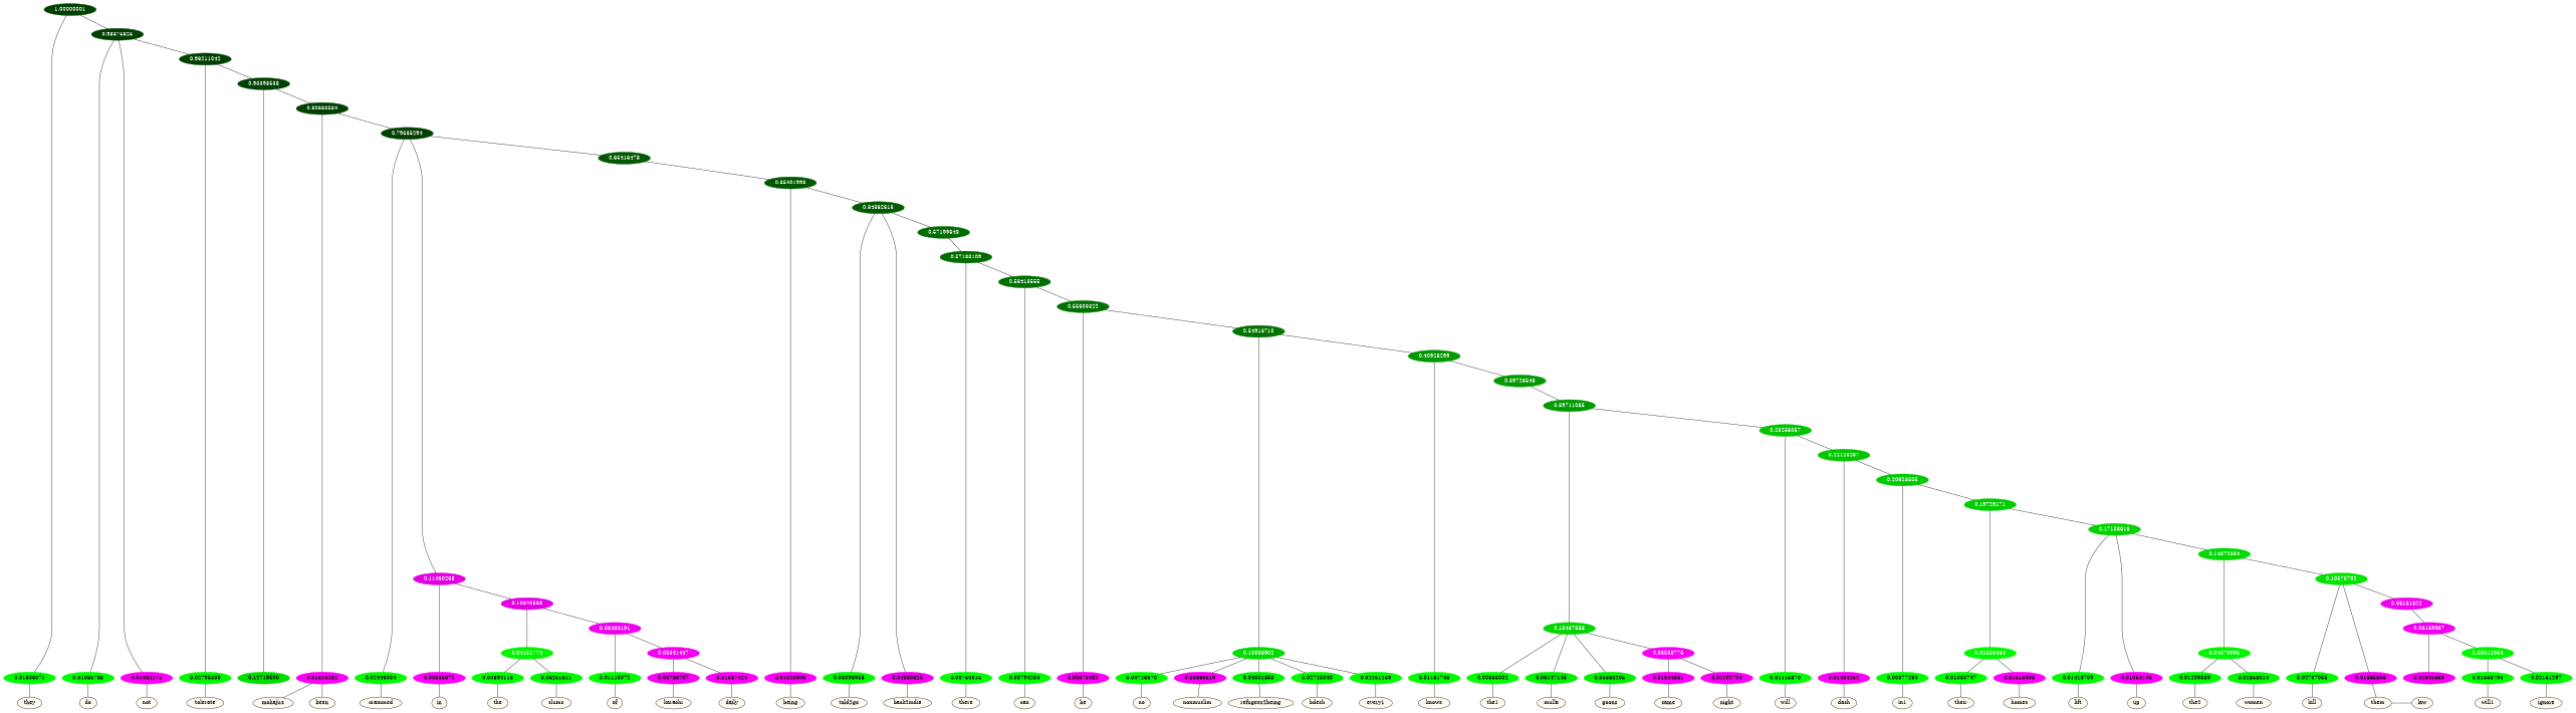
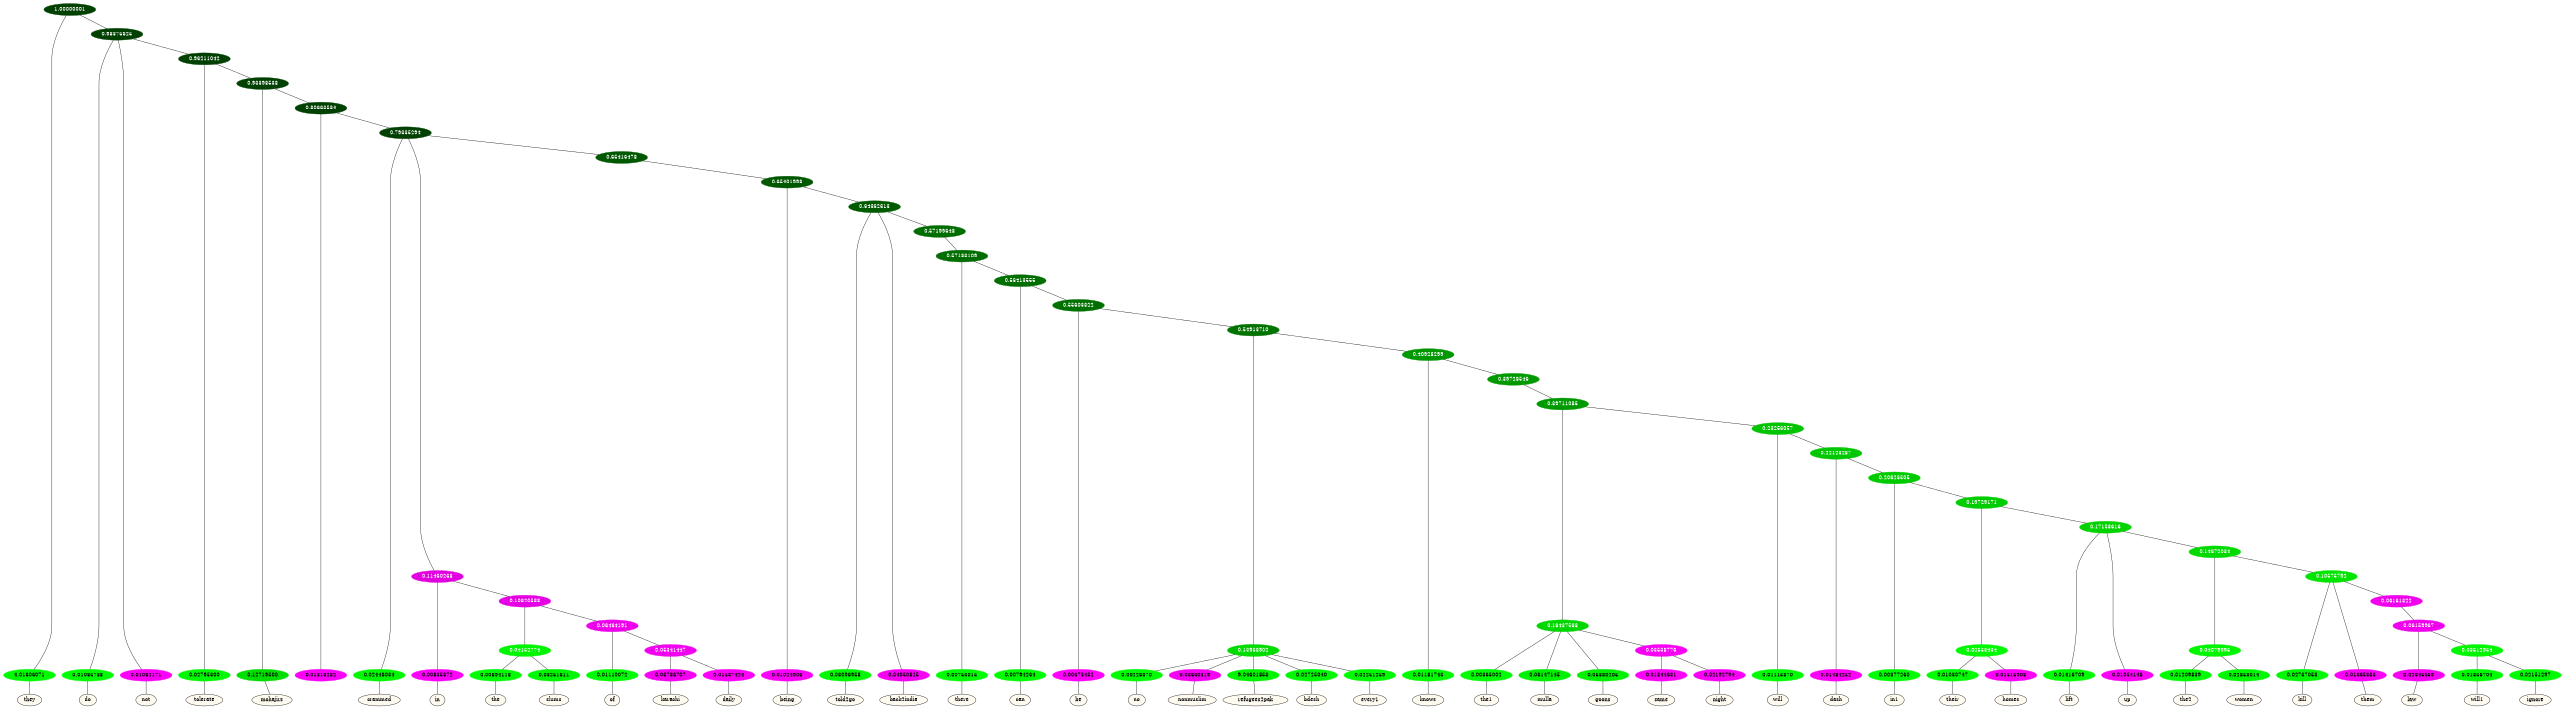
  graph {
    fontname="DejaVu Serif"
    node [color=black fontname="DejaVu Serif" format=png nodesep=0.001 ordering=out overlap_scaling=0.01 ranksep=0.001 style=filled]
    edge [fontname="DejaVu Serif"]
    n1 [fillcolor=floralwhite height=0.15 label=they style="filled,solid" width=0.15]
    n2 [fillcolor=floralwhite height=0.15 label=do style="filled,solid" width=0.15]
    n3 [fillcolor=floralwhite height=0.15 label=not style="filled,solid" width=0.15]
    n4 [fillcolor=floralwhite height=0.15 label=tolerate style="filled,solid" width=0.15]
    n5 [fillcolor=floralwhite height=0.15 label=mohajirs style="filled,solid" width=0.15]
-   n6 [fillcolor=floralwhite height=0.15 label=been style="filled,solid" width=0.15]
    n7 [fillcolor=floralwhite height=0.15 label=crammed style="filled,solid" width=0.15]
    n8 [fillcolor=floralwhite height=0.15 label=in style="filled,solid" width=0.15]
    n9 [fillcolor=floralwhite height=0.15 label=the style="filled,solid" width=0.15]
    n10 [fillcolor=floralwhite height=0.15 label=slums style="filled,solid" width=0.15]
    n11 [fillcolor=floralwhite height=0.15 label=of style="filled,solid" width=0.15]
    n12 [fillcolor=floralwhite height=0.15 label=karachi style="filled,solid" width=0.15]
    n13 [fillcolor=floralwhite height=0.15 label=daily style="filled,solid" width=0.15]
    n14 [fillcolor=floralwhite height=0.15 label=being style="filled,solid" width=0.15]
    n15 [fillcolor=floralwhite height=0.15 label=told2go style="filled,solid" width=0.15]
    n16 [fillcolor=floralwhite height=0.15 label=back2india style="filled,solid" width=0.15]
    n17 [fillcolor=floralwhite height=0.15 label=there style="filled,solid" width=0.15]
    n18 [fillcolor=floralwhite height=0.15 label=can style="filled,solid" width=0.15]
    n19 [fillcolor=floralwhite height=0.15 label=be style="filled,solid" width=0.15]
    n20 [fillcolor=floralwhite height=0.15 label=no style="filled,solid" width=0.15]
    n21 [fillcolor=floralwhite height=0.15 label=nonmuslim style="filled,solid" width=0.15]
-   n22 [fillcolor=floralwhite height=0.15 label=refugees2being style="filled,solid" width=0.15]
+   n22 [fillcolor=floralwhite height=0.15 label=refugees2pak style="filled,solid" width=0.15]
    n23 [fillcolor=floralwhite height=0.15 label=bdesh style="filled,solid" width=0.15]
    n24 [fillcolor=floralwhite height=0.15 label=every1 style="filled,solid" width=0.15]
    n25 [fillcolor=floralwhite height=0.15 label=knows style="filled,solid" width=0.15]
    n26 [fillcolor=floralwhite height=0.15 label=the1 style="filled,solid" width=0.15]
    n27 [fillcolor=floralwhite height=0.15 label=same style="filled,solid" width=0.15]
    n28 [fillcolor=floralwhite height=0.15 label=night style="filled,solid" width=0.15]
    n29 [fillcolor=floralwhite height=0.15 label=mulla style="filled,solid" width=0.15]
    n30 [fillcolor=floralwhite height=0.15 label=goons style="filled,solid" width=0.15]
    n31 [fillcolor=floralwhite height=0.15 label=will style="filled,solid" width=0.15]
    n32 [fillcolor=floralwhite height=0.15 label=dash style="filled,solid" width=0.15]
    n33 [fillcolor=floralwhite height=0.15 label=in1 style="filled,solid" width=0.15]
    n34 [fillcolor=floralwhite height=0.15 label=their style="filled,solid" width=0.15]
    n35 [fillcolor=floralwhite height=0.15 label=homes style="filled,solid" width=0.15]
    n36 [fillcolor=floralwhite height=0.15 label=lift style="filled,solid" width=0.15]
    n37 [fillcolor=floralwhite height=0.15 label=up style="filled,solid" width=0.15]
    n38 [fillcolor=floralwhite height=0.15 label=the2 style="filled,solid" width=0.15]
    n39 [fillcolor=floralwhite height=0.15 label=women style="filled,solid" width=0.15]
    n40 [fillcolor=floralwhite height=0.15 label=kill style="filled,solid" width=0.15]
    n41 [fillcolor=floralwhite height=0.15 label=them style="filled,solid" width=0.15]
    n42 [fillcolor=floralwhite height=0.15 label=law style="filled,solid" width=0.15]
    n43 [fillcolor=floralwhite height=0.15 label=will1 style="filled,solid" width=0.15]
    n44 [fillcolor=floralwhite height=0.15 label=ignore style="filled,solid" width=0.15]
    n45 [color="0.334 1.000 0.984" fontcolor=black height=0.15 label=4.01606071 width=0.15]
    n46 [color="0.334 1.000 0.989" fontcolor=black height=0.15 label=0.01085788 width=0.15]
    n47 [color="0.835 1.000 0.989" fontcolor=black height=0.15 label=0.01062171 width=0.15]
    n48 [color="0.334 1.000 0.972" fontcolor=black height=0.15 label=0.02795300 width=0.15]
    n49 [color="0.334 1.000 0.873" fontcolor=black height=0.15 label=0.12719500 width=0.15]
    n50 [color="0.835 1.000 0.987" fontcolor=black height=0.15 label=0.01316282 width=0.15]
    n51 [color="0.334 1.000 0.976" fontcolor=black height=0.15 label=0.02446034 width=0.15]
    n52 [color="0.835 1.000 0.992" fontcolor=black height=0.15 label=0.00835672 width=0.15]
    n53 [color="0.334 1.000 0.991" fontcolor=black height=0.15 label=0.00894118 width=0.15]
    n54 [color="0.334 1.000 0.967" fontcolor=black height=0.15 label=0.03251611 width=0.15]
    n55 [color="0.334 1.000 0.989" fontcolor=black height=0.15 label=0.01110072 width=0.15]
    n56 [color="0.835 1.000 0.962" fontcolor=black height=0.15 label=0.03786707 width=0.15]
    n57 [color="0.835 1.000 0.985" fontcolor=black height=0.15 label=0.01537424 width=0.15]
-   n58 [color="0.835 1.000 0.990" fontcolor=black height=0.15 label=0.01023906 width=0.15]
+   n58 [color="0.835 1.000 0.990" fontcolor=black height=0.15 label=0.01024906 width=0.15]
    n59 [color="0.334 1.000 0.969" fontcolor=black height=0.15 label=0.03096958 width=0.15]
    n60 [color="0.835 1.000 0.959" fontcolor=black height=0.15 label=0.04050825 width=0.15]
    n61 [color="0.334 1.000 0.992" fontcolor=black height=0.15 label=0.00753015 width=0.15]
    n62 [color="0.334 1.000 0.992" fontcolor=black height=0.15 label=0.00794264 width=0.15]
    n63 [color="0.835 1.000 0.993" fontcolor=black height=0.15 label=0.00673432 width=0.15]
-   n64 [color="0.334 1.000 0.993" fontcolor=black height=0.15 label=0.00726870 width=0.15]
+   n64 [color="0.334 1.000 0.993" fontcolor=black height=0.15 label=0.00226870 width=0.15]
    n65 [color="0.835 1.000 0.963" fontcolor=black height=0.15 label=0.03660319 width=0.15]
    n66 [color="0.334 1.000 0.954" fontcolor=black height=0.15 label=9.04601853 width=0.15]
    n67 [color="0.334 1.000 0.973" fontcolor=black height=0.15 label=0.02725040 width=0.15]
    n68 [color="0.334 1.000 0.977" fontcolor=black height=0.15 label=0.02251259 width=0.15]
    n69 [color="0.334 1.000 0.988" fontcolor=black height=0.15 label=0.01181743 width=0.15]
    n70 [color="0.334 1.000 0.991" fontcolor=black height=0.15 label=0.00865002 width=0.15]
    n71 [color="0.835 1.000 0.987" fontcolor=black height=0.15 label=0.01344631 width=0.15]
    n72 [color="0.835 1.000 0.978" fontcolor=black height=0.15 label=0.02192794 width=0.15]
    n73 [color="0.334 1.000 0.939" fontcolor=black height=0.15 label=0.06147145 width=0.15]
    n74 [color="0.334 1.000 0.941" fontcolor=black height=0.15 label=0.05880205 width=0.15]
    n75 [color="0.334 1.000 0.989" fontcolor=black height=0.15 label=0.01115870 width=0.15]
    n76 [color="0.835 1.000 0.985" fontcolor=black height=0.15 label=0.01484252 width=0.15]
    n77 [color="0.334 1.000 0.991" fontcolor=black height=0.15 label=0.00877260 width=0.15]
    n78 [color="0.334 1.000 0.990" fontcolor=black height=0.15 label=0.01030747 width=0.15]
    n79 [color="0.835 1.000 0.985" fontcolor=black height=0.15 label=0.01515908 width=0.15]
    n80 [color="0.334 1.000 0.986" fontcolor=black height=0.15 label=0.01416709 width=0.15]
    n81 [color="0.835 1.000 0.989" fontcolor=black height=0.15 label=0.01054146 width=0.15]
    n82 [color="0.334 1.000 0.988" fontcolor=black height=0.15 label=0.01209889 width=0.15]
    n83 [color="0.334 1.000 0.971" fontcolor=black height=0.15 label=0.02858014 width=0.15]
    n84 [color="0.334 1.000 0.973" fontcolor=black height=0.15 label=0.02737058 width=0.15]
    n85 [color="0.835 1.000 0.983" fontcolor=black height=0.15 label=0.01665836 width=0.15]
    n86 [color="0.835 1.000 0.974" fontcolor=black height=0.15 label=0.02645659 width=0.15]
    n87 [color="0.334 1.000 0.986" fontcolor=black height=0.15 label=0.01356704 width=0.15]
    n88 [color="0.334 1.000 0.978" fontcolor=black height=0.15 label=0.02151297 width=0.15]
    n89 [color="0.334 1.000 0.250" fontcolor=grey99 height=0.15 label=1.00000001 width=0.15]
    n90 [color="0.334 1.000 0.250" fontcolor=grey99 height=0.15 label=0.98375625 width=0.15]
    n91 [color="0.334 1.000 0.250" fontcolor=grey99 height=0.15 label=0.96211042 width=0.15]
    n92 [color="0.334 1.000 0.250" fontcolor=grey99 height=0.15 label=0.93398538 width=0.15]
    n93 [color="0.334 1.000 0.250" fontcolor=grey99 height=0.15 label=0.80663584 width=0.15]
    n94 [color="0.334 1.000 0.250" fontcolor=grey99 height=0.15 label=0.79335294 width=0.15]
    n95 [color="0.835 1.000 0.885" fontcolor=grey99 height=0.15 label=0.11460268 width=0.15]
    n96 [color="0.334 1.000 0.346" fontcolor=grey99 height=0.15 label=0.65416478 width=0.15]
    n97 [color="0.835 1.000 0.894" fontcolor=grey99 height=0.15 label=0.10620588 width=0.15]
    n98 [color="0.334 1.000 0.346" fontcolor=grey99 height=0.15 label=0.65401998 width=0.15]
    n99 [color="0.334 1.000 0.958" fontcolor=grey99 height=0.15 label=0.04152774 width=0.15]
    n100 [color="0.835 1.000 0.935" fontcolor=grey99 height=0.15 label=0.06464191 width=0.15]
    n101 [color="0.334 1.000 0.356" fontcolor=grey99 height=0.15 label=0.64362613 width=0.15]
    n102 [color="0.835 1.000 0.947" fontcolor=grey99 height=0.15 label=0.05341447 width=0.15]
    n103 [color="0.334 1.000 0.428" fontcolor=grey99 height=0.15 label=0.57199648 width=0.15]
    n104 [color="0.334 1.000 0.428" fontcolor=grey99 height=0.15 label=0.57183109 width=0.15]
    n105 [color="0.334 1.000 0.436" fontcolor=grey99 height=0.15 label=0.56413555 width=0.15]
    n106 [color="0.334 1.000 0.444" fontcolor=grey99 height=0.15 label=0.55603322 width=0.15]
    n107 [color="0.334 1.000 0.451" fontcolor=grey99 height=0.15 label=0.54913710 width=0.15]
    n108 [color="0.334 1.000 0.860" fontcolor=grey99 height=0.15 label=0.13968902 width=0.15]
    n109 [color="0.334 1.000 0.591" fontcolor=grey99 height=0.15 label=0.40928299 width=0.15]
    n110 [color="0.334 1.000 0.603" fontcolor=grey99 height=0.15 label=0.39728546 width=0.15]
    n111 [color="0.334 1.000 0.603" fontcolor=grey99 height=0.15 label=0.39711085 width=0.15]
    n112 [color="0.334 1.000 0.836" fontcolor=grey99 height=0.15 label=0.16437568 width=0.15]
    n113 [color="0.334 1.000 0.767" fontcolor=grey99 height=0.15 label=0.23256057 width=0.15]
    n114 [color="0.835 1.000 0.965" fontcolor=grey99 height=0.15 label=0.03538776 width=0.15]
    n115 [color="0.334 1.000 0.779" fontcolor=grey99 height=0.15 label=0.22123287 width=0.15]
    n116 [color="0.334 1.000 0.794" fontcolor=grey99 height=0.15 label=0.20623505 width=0.15]
    n117 [color="0.334 1.000 0.803" fontcolor=grey99 height=0.15 label=0.19729171 width=0.15]
    n118 [color="0.334 1.000 0.974" fontcolor=grey99 height=0.15 label=0.02553434 width=0.15]
    n119 [color="0.334 1.000 0.828" fontcolor=grey99 height=0.15 label=0.17158616 width=0.15]
    n120 [color="0.334 1.000 0.853" fontcolor=grey99 height=0.15 label=0.14672034 width=0.15]
    n121 [color="0.334 1.000 0.959" fontcolor=grey99 height=0.15 label=0.04079995 width=0.15]
    n122 [color="0.334 1.000 0.894" fontcolor=grey99 height=0.15 label=0.10575792 width=0.15]
    n123 [color="0.835 1.000 0.938" fontcolor=grey99 height=0.15 label=0.06161322 width=0.15]
    n124 [color="0.835 1.000 0.938" fontcolor=grey99 height=0.15 label=0.06159967 width=0.15]
    n125 [color="0.334 1.000 0.965" fontcolor=grey99 height=0.15 label=0.03512954 width=0.15]
    subgraph sub_1 {
      rank=same
      n1
      n2
      n3
      n4
      n5
-     n6
      n7
      n8
      n9
      n10
      n11
      n12
      n13
      n14
      n15
      n16
      n17
      n18
      n19
      n20
      n21
      n22
      n23
      n24
      n25
      n26
      n27
      n28
      n29
      n30
      n31
      n32
      n33
      n34
      n35
      n36
      n37
      n38
      n39
      n40
      n41
      n42
      n43
      n44
    }
    subgraph sub_2 {
      rank=same
      n45
      n46
      n47
      n48
      n49
      n50
      n51
      n52
      n53
      n54
      n55
      n56
      n57
      n58
      n59
      n60
      n61
      n62
      n63
      n64
      n65
      n66
      n67
      n68
      n69
      n70
      n71
      n72
      n73
      n74
      n75
      n76
      n77
      n78
      n79
      n80
      n81
      n82
      n83
      n84
      n85
      n86
      n87
      n88
    }
    n45 -- n1
    n46 -- n2
    n47 -- n3
    n48 -- n4
-   n50 -- n5
-   n50 -- n6
+   n49 -- n5
    n51 -- n7
    n52 -- n8
    n53 -- n9
    n54 -- n10
    n55 -- n11
    n56 -- n12
    n57 -- n13
    n58 -- n14
    n59 -- n15
    n60 -- n16
    n61 -- n17
    n62 -- n18
    n63 -- n19
    n64 -- n20
    n65 -- n21
    n66 -- n22
    n67 -- n23
    n68 -- n24
    n69 -- n25
    n70 -- n26
    n71 -- n27
    n72 -- n28
    n73 -- n29
    n74 -- n30
    n75 -- n31
    n76 -- n32
    n77 -- n33
    n78 -- n34
    n79 -- n35
    n80 -- n36
    n81 -- n37
    n82 -- n38
    n83 -- n39
    n84 -- n40
    n85 -- n41
-   n41 -- n42
+   n86 -- n42
    n87 -- n43
    n88 -- n44
    n89 -- n45
    n89 -- n90
    n90 -- n46
    n90 -- n47
    n90 -- n91
    n91 -- n48
    n91 -- n92
    n92 -- n49
    n92 -- n93
    n93 -- n50
    n93 -- n94
    n94 -- n51
    n94 -- n95
    n94 -- n96
    n95 -- n52
    n95 -- n97
    n96 -- n98
    n97 -- n99
    n97 -- n100
    n98 -- n58
    n98 -- n101
    n99 -- n53
    n99 -- n54
    n100 -- n55
    n100 -- n102
    n101 -- n59
    n101 -- n60
    n101 -- n103
    n102 -- n56
    n102 -- n57
    n103 -- n104
    n104 -- n61
    n104 -- n105
    n105 -- n62
    n105 -- n106
    n106 -- n63
    n106 -- n107
    n107 -- n108
    n107 -- n109
    n108 -- n64
    n108 -- n65
    n108 -- n66
    n108 -- n67
    n108 -- n68
    n109 -- n69
    n109 -- n110
    n110 -- n111
    n111 -- n112
    n111 -- n113
    n112 -- n70
    n112 -- n73
    n112 -- n74
    n112 -- n114
    n113 -- n75
    n113 -- n115
    n114 -- n71
    n114 -- n72
    n115 -- n76
    n115 -- n116
    n116 -- n77
    n116 -- n117
    n117 -- n118
    n117 -- n119
    n118 -- n78
    n118 -- n79
    n119 -- n80
    n119 -- n81
    n119 -- n120
    n120 -- n121
    n120 -- n122
    n121 -- n82
    n121 -- n83
    n122 -- n84
    n122 -- n85
    n122 -- n123
    n123 -- n124
    n124 -- n86
    n124 -- n125
    n125 -- n87
    n125 -- n88
  }
